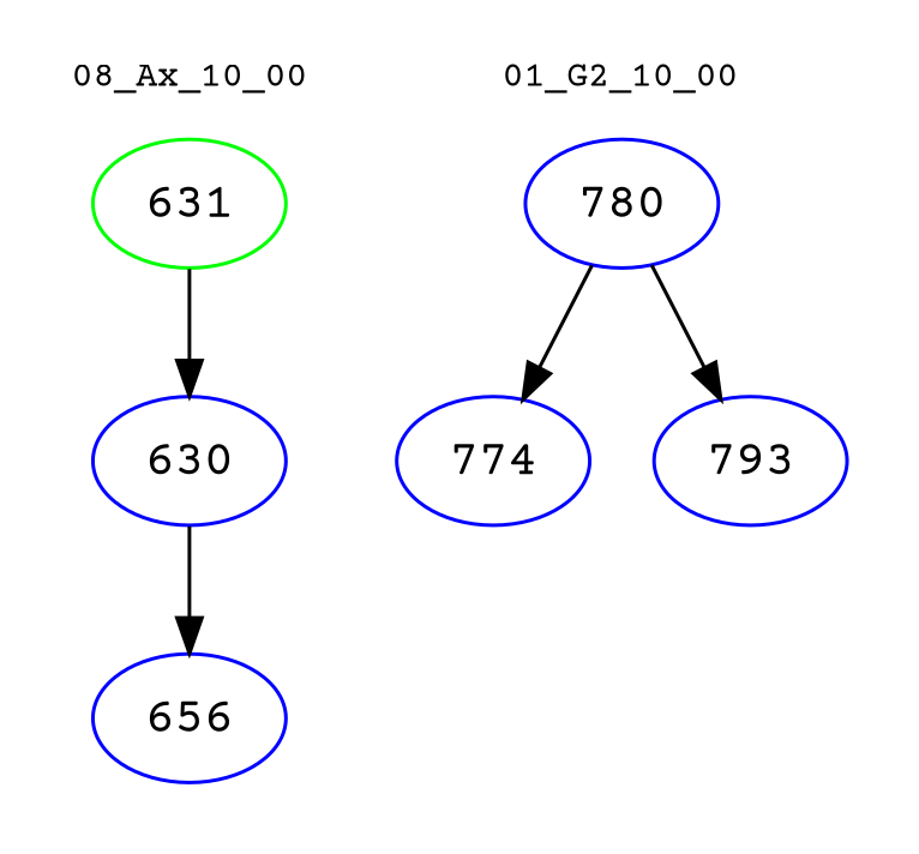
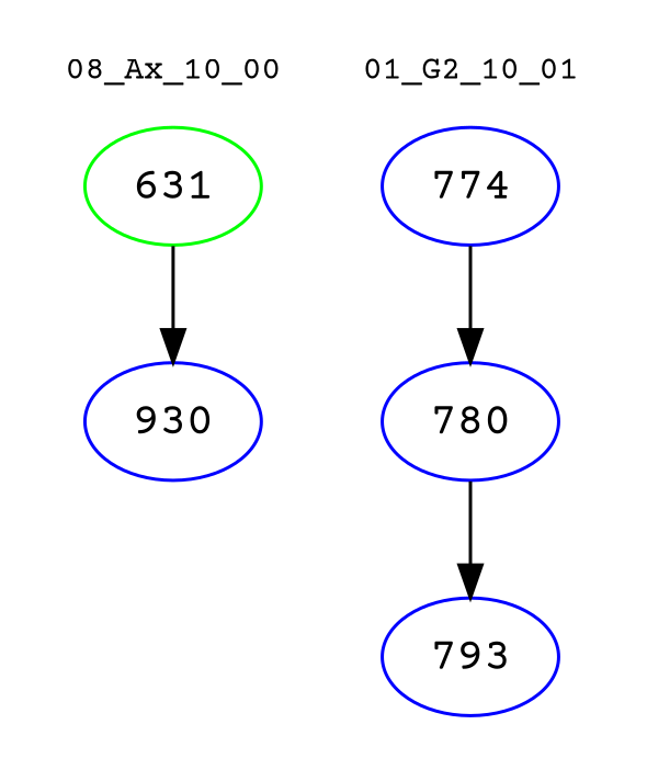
  digraph {
    fontname="Courier Prime"
    node [color=blue fontname="Courier Prime"]
    edge [color=black fontname="Courier Prime"]
-   n1 [label=630]
+   n1 [label=930]
    n2 [color=green label=631]
-   n3 [label=656]
    n4 [label=780]
    n5 [label=774]
    n6 [label=793]
    subgraph cluster_1 {
      color=white
      fontsize=10
      label="08_Ax_10_00"
      n1
      n2
-     n3
    }
    subgraph cluster_2 {
      color=white
      fontsize=10
-     label="01_G2_10_00"
+     label="01_G2_10_01"
      n4
      n5
      n6
    }
-   n1 -> n3
    n2 -> n1
-   n4 -> n5
+   n5 -> n4
    n4 -> n6
  }
